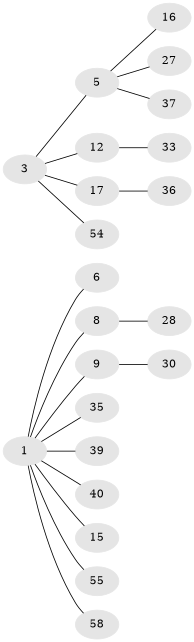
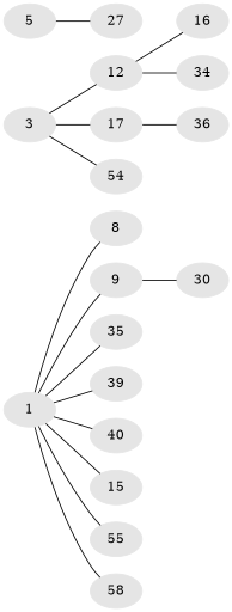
  graph {
    rankdir=LR
    node [color=gray90 style=filled]
    1 [super="+2"]
-   6 [super="+18"]
    8 [super="+15+47+11"]
    9 [super="+59+10+29"]
    35
    39 [super="+52"]
    40 [super="+48"]
    n8 [label=15 super="+51"]
    55
    58
    3 [super="+4"]
    5 [super="+44+7"]
    12 [super="+42+23"]
    17 [super="+19"]
    54
-   28
    30
    16 [super="+33"]
    n19 [label=27 super="+26"]
-   37
-   34 [super="+46+60" label=33]
+   34 [super="+46+60"]
    36
-   1 -- 6
    1 -- 8
    1 -- 9
    1 -- 35
    1 -- 39
    1 -- 40
    1 -- n8
    1 -- 55
    1 -- 58
-   8 -- 28
    9 -- 30
-   3 -- 5
    3 -- 12
    3 -- 17
    3 -- 54
-   5 -- 16
+   12 -- 16
    5 -- n19
-   5 -- 37
    12 -- 34
    17 -- 36
  }
